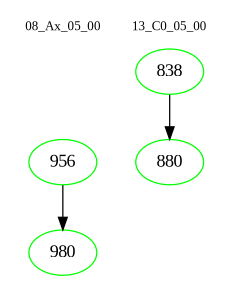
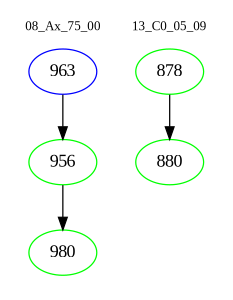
  digraph {
    fontname="Liberation Serif"
    node [color=green fontname="Liberation Serif"]
    edge [color=black fontname="Liberation Serif"]
+   n1 [color=blue label=963]
    n2 [label=956]
    n3 [label=980]
-   n4 [label=838]
+   n4 [label=878]
    n5 [label=880]
    subgraph cluster_1 {
      color=white
      fontsize=10
-     label="08_Ax_05_00"
+     label="08_Ax_75_00"
+     n1
      n2
      n3
    }
    subgraph cluster_2 {
      color=white
      fontsize=10
-     label="13_C0_05_00"
+     label="13_C0_05_09"
      n4
      n5
    }
+   n1 -> n2
    n2 -> n3
    n4 -> n5
  }
